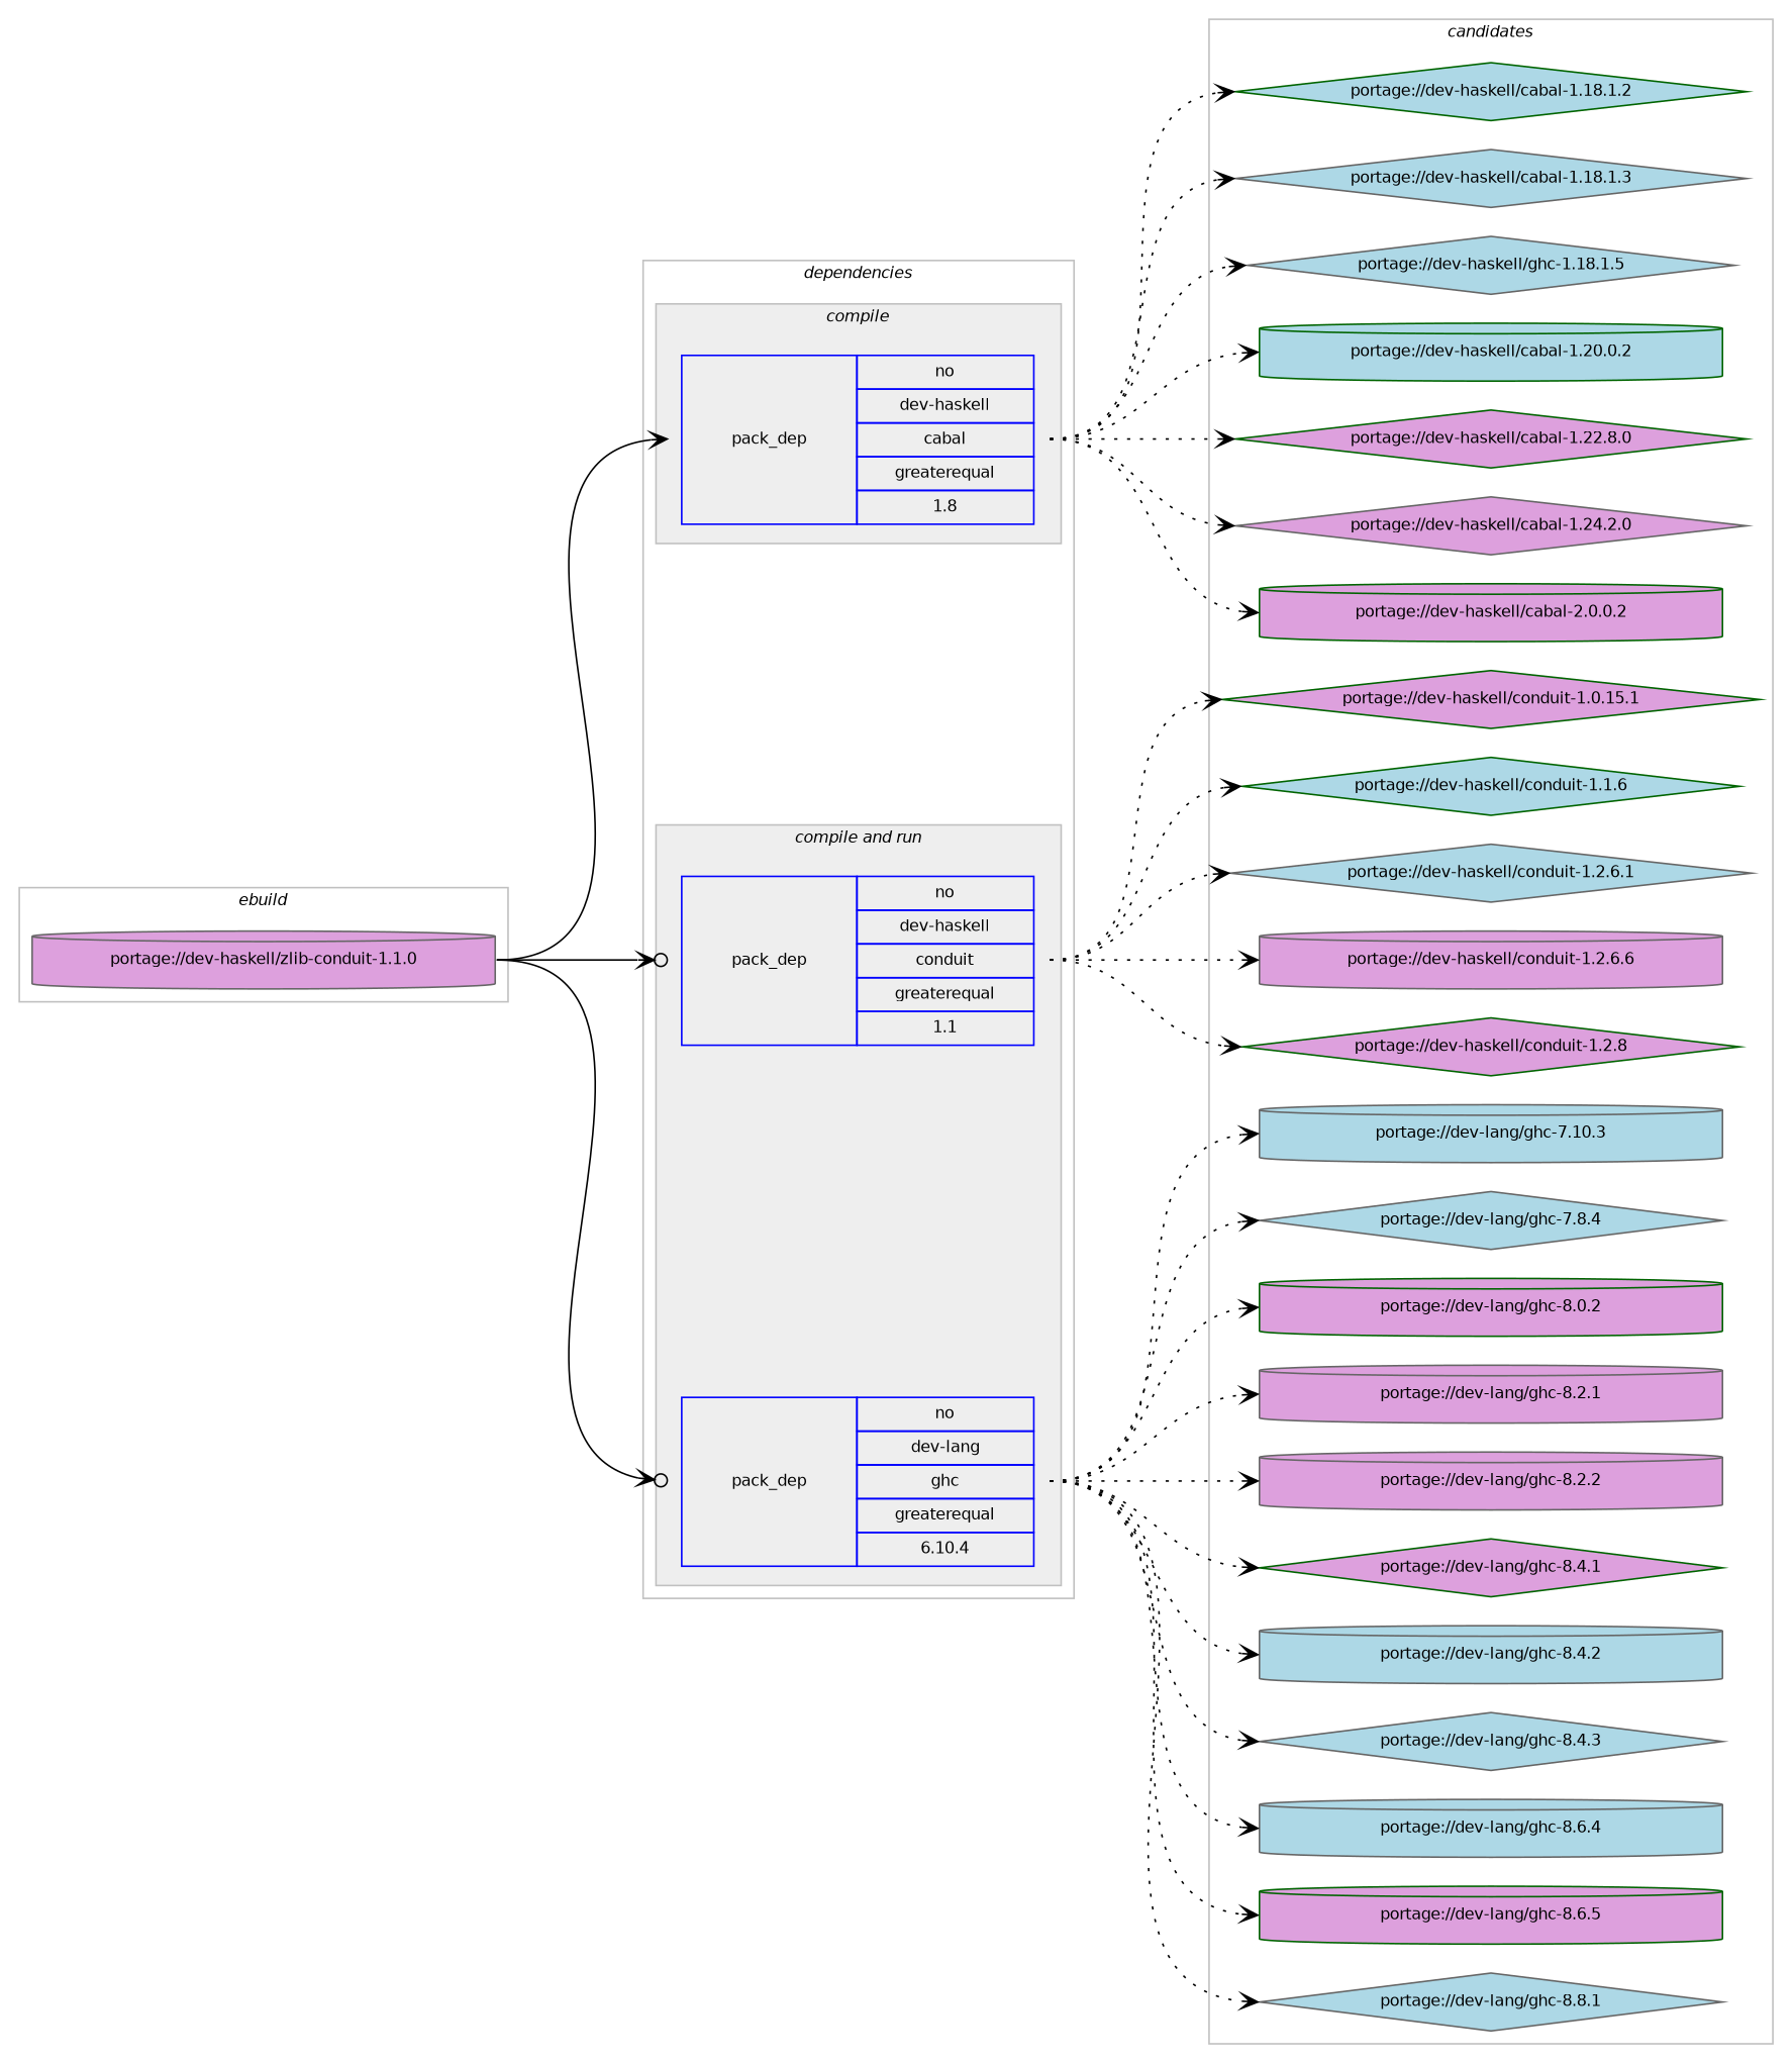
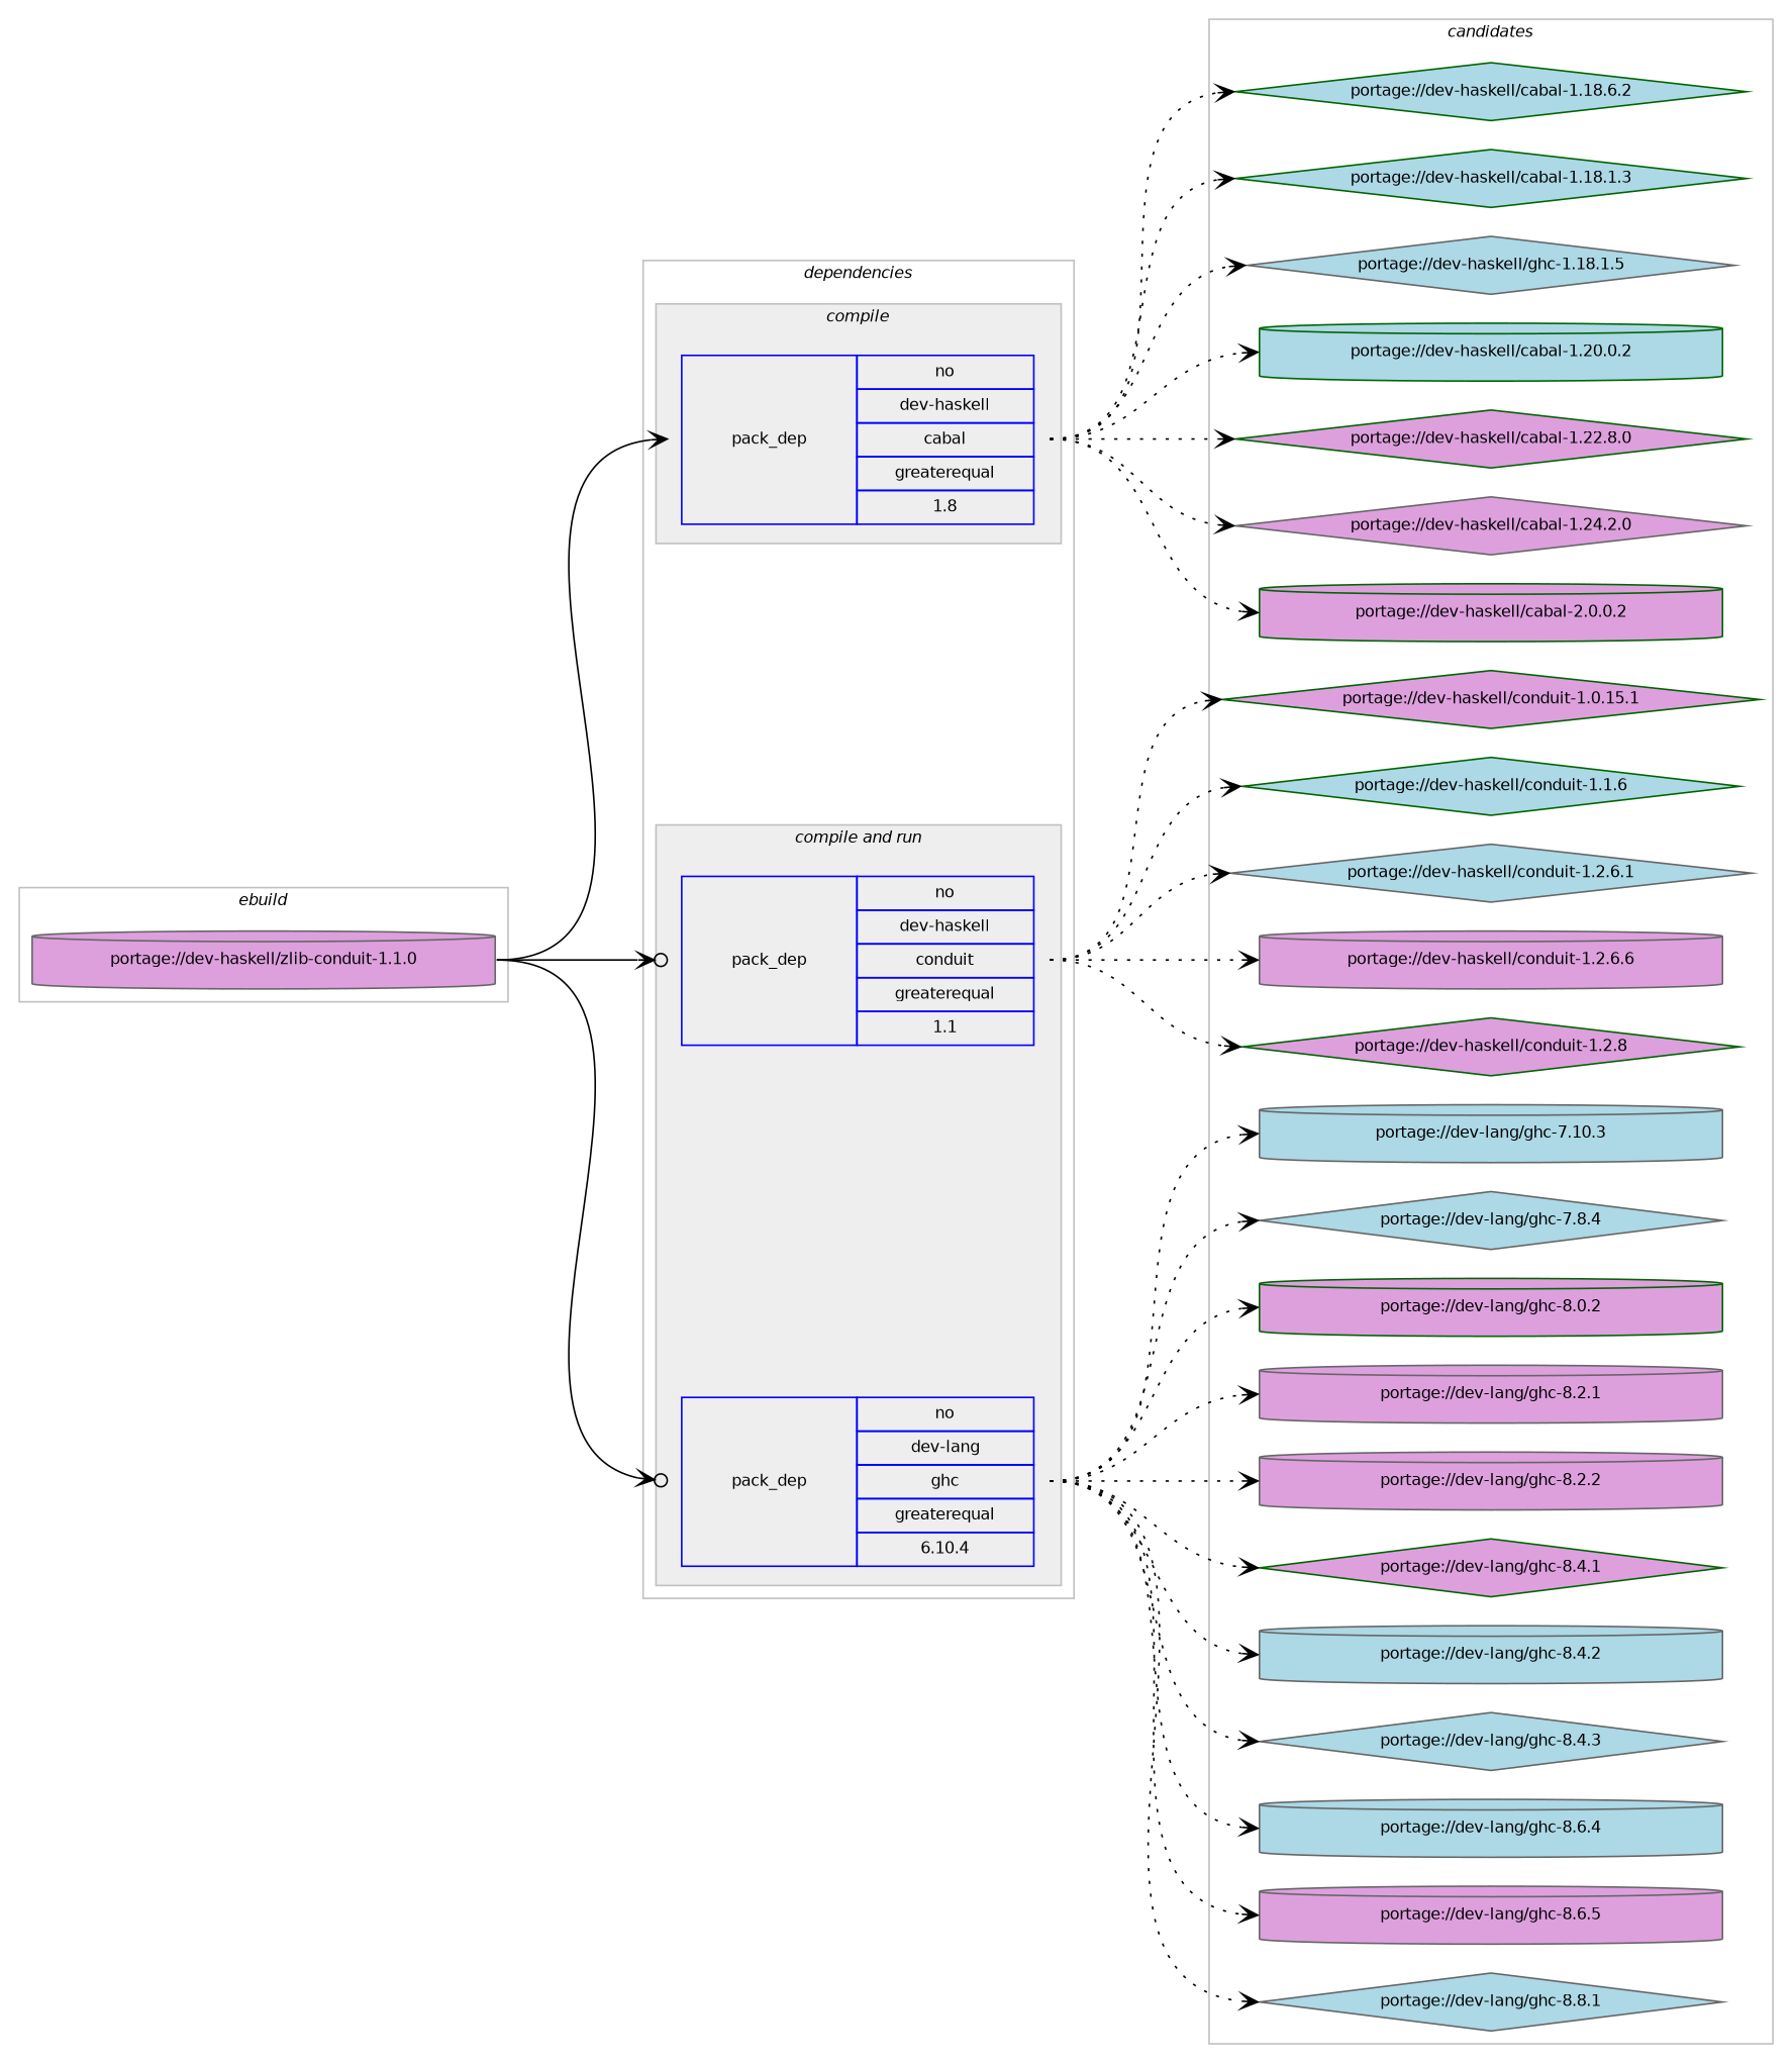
  digraph {
    compound=true
    concentrate=true
    fontname=Helvetica
    fontsize=10
    newrank=true
    rankdir=LR
    ranksep=1.5
    node [color=gray40 fillcolor=plum fontname=Helvetica fontsize=10 shape=diamond style=filled]
    edge [arrowhead=vee headport=w style=dotted tailport=e weight=100]
    n1 [label="portage://dev-haskell/zlib-conduit-1.1.0" shape=cylinder width=4]
    n2 [color=blue label=<<TABLE BORDER="0" CELLBORDER="1" CELLSPACING="0" CELLPADDING="4" WIDTH="220"><TR><TD ROWSPAN="6" CELLPADDING="30">pack_dep</TD></TR><TR><TD WIDTH="110">no</TD></TR><TR><TD>dev-haskell</TD></TR><TR><TD>cabal</TD></TR><TR><TD>greaterequal</TD></TR><TR><TD>1.8</TD></TR></TABLE>> shape=none fillcolor="" style=""]
    n3 [color=blue label=<<TABLE BORDER="0" CELLBORDER="1" CELLSPACING="0" CELLPADDING="4" WIDTH="220"><TR><TD ROWSPAN="6" CELLPADDING="30">pack_dep</TD></TR><TR><TD WIDTH="110">no</TD></TR><TR><TD>dev-haskell</TD></TR><TR><TD>conduit</TD></TR><TR><TD>greaterequal</TD></TR><TR><TD>1.1</TD></TR></TABLE>> shape=none fillcolor="" style=""]
    n4 [color=blue label=<<TABLE BORDER="0" CELLBORDER="1" CELLSPACING="0" CELLPADDING="4" WIDTH="220"><TR><TD ROWSPAN="6" CELLPADDING="30">pack_dep</TD></TR><TR><TD WIDTH="110">no</TD></TR><TR><TD>dev-lang</TD></TR><TR><TD>ghc</TD></TR><TR><TD>greaterequal</TD></TR><TR><TD>6.10.4</TD></TR></TABLE>> shape=none fillcolor="" style=""]
-   n5 [color=darkgreen fillcolor=lightblue label="portage://dev-haskell/cabal-1.18.1.2" width=4]
-   n6 [fillcolor=lightblue label="portage://dev-haskell/cabal-1.18.1.3" width=4]
+   n5 [color=darkgreen fillcolor=lightblue label="portage://dev-haskell/cabal-1.18.6.2" width=4]
+   n6 [color=darkgreen fillcolor=lightblue label="portage://dev-haskell/cabal-1.18.1.3" width=4]
    n7 [fillcolor=lightblue label="portage://dev-haskell/ghc-1.18.1.5" width=4]
    n8 [color=darkgreen fillcolor=lightblue label="portage://dev-haskell/cabal-1.20.0.2" shape=cylinder width=4]
    n9 [color=darkgreen label="portage://dev-haskell/cabal-1.22.8.0" width=4]
    n10 [label="portage://dev-haskell/cabal-1.24.2.0" width=4]
    n11 [color=darkgreen label="portage://dev-haskell/cabal-2.0.0.2" shape=cylinder width=4]
    n12 [color=darkgreen label="portage://dev-haskell/conduit-1.0.15.1" width=4]
    n13 [color=darkgreen fillcolor=lightblue label="portage://dev-haskell/conduit-1.1.6" width=4]
    n14 [fillcolor=lightblue label="portage://dev-haskell/conduit-1.2.6.1" width=4]
    n15 [label="portage://dev-haskell/conduit-1.2.6.6" shape=cylinder width=4]
    n16 [color=darkgreen label="portage://dev-haskell/conduit-1.2.8" width=4]
    n17 [fillcolor=lightblue label="portage://dev-lang/ghc-7.10.3" shape=cylinder width=4]
    n18 [fillcolor=lightblue label="portage://dev-lang/ghc-7.8.4" width=4]
    n19 [color=darkgreen label="portage://dev-lang/ghc-8.0.2" shape=cylinder width=4]
    n20 [label="portage://dev-lang/ghc-8.2.1" shape=cylinder width=4]
    n21 [label="portage://dev-lang/ghc-8.2.2" shape=cylinder width=4]
    n22 [color=darkgreen label="portage://dev-lang/ghc-8.4.1" width=4]
    n23 [fillcolor=lightblue label="portage://dev-lang/ghc-8.4.2" shape=cylinder width=4]
    n24 [fillcolor=lightblue label="portage://dev-lang/ghc-8.4.3" width=4]
    n25 [fillcolor=lightblue label="portage://dev-lang/ghc-8.6.4" shape=cylinder width=4]
-   n26 [color=darkgreen label="portage://dev-lang/ghc-8.6.5" shape=cylinder width=4]
+   n26 [label="portage://dev-lang/ghc-8.6.5" shape=cylinder width=4]
    n27 [fillcolor=lightblue label="portage://dev-lang/ghc-8.8.1" width=4]
    subgraph cluster_1 {
      color=gray
      label=<<i>dependencies</i>>
      subgraph cluster_2 {
        color=gray
        fillcolor="#eeeeee"
        label=<<i>compile</i>>
        style=filled
        subgraph sub_3 {
          color=gray
          fillcolor="#eeeeee"
          label=<<i>compile</i>>
          style=filled
          n2
        }
      }
      subgraph cluster_4 {
        color=gray
        fillcolor="#eeeeee"
        label=<<i>compile and run</i>>
        style=filled
        subgraph sub_5 {
          color=gray
          fillcolor="#eeeeee"
          label=<<i>compile and run</i>>
          style=filled
          n3
        }
        subgraph sub_6 {
          color=gray
          fillcolor="#eeeeee"
          label=<<i>compile and run</i>>
          style=filled
          n4
        }
      }
      subgraph cluster_7 {
        color=gray
        fillcolor="#eeeeee"
        label=<<i>run</i>>
        style=filled
      }
    }
    subgraph cluster_8 {
      color=gray
      label=<<i>ebuild</i>>
      rank=same
      n1
    }
    subgraph cluster_9 {
      color=gray
      label=<<i>candidates</i>>
      rank=same
      subgraph sub_10 {
        color=black
        label=<<i>candidates</i>>
        nodesep=1
        rank=same
        n5
        n6
        n7
        n8
        n9
        n10
        n11
      }
      subgraph sub_11 {
        color=black
        label=<<i>candidates</i>>
        nodesep=1
        rank=same
        n12
        n13
        n14
        n15
        n16
      }
      subgraph sub_12 {
        color=black
        label=<<i>candidates</i>>
        nodesep=1
        rank=same
        n17
        n18
        n19
        n20
        n21
        n22
        n23
        n24
        n25
        n26
        n27
      }
    }
    n1 -> n2 [style=solid weight=20]
    n1 -> n3 [arrowhead=odotvee style=solid weight=20]
    n1 -> n4 [arrowhead=odotvee style=solid weight=20]
    n2 -> n5
    n2 -> n6
    n2 -> n7
    n2 -> n8
    n2 -> n9
    n2 -> n10
    n2 -> n11
    n3 -> n12
    n3 -> n13
    n3 -> n14
    n3 -> n15
    n3 -> n16
    n4 -> n17
    n4 -> n18
    n4 -> n19
    n4 -> n20
    n4 -> n21
    n4 -> n22
    n4 -> n23
    n4 -> n24
    n4 -> n25
    n4 -> n26
    n4 -> n27
  }
